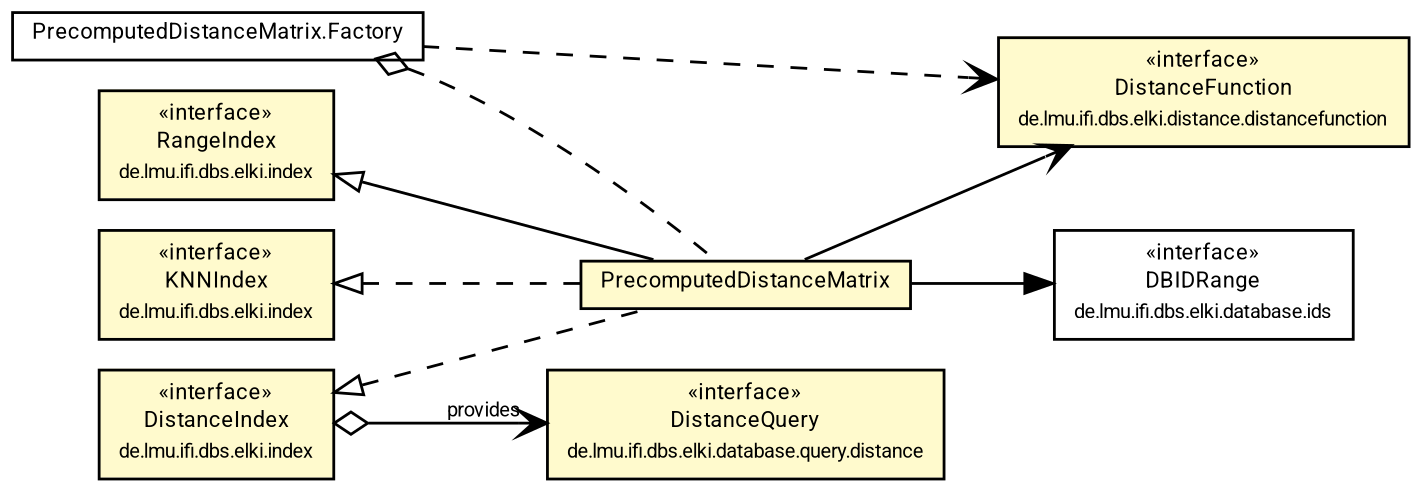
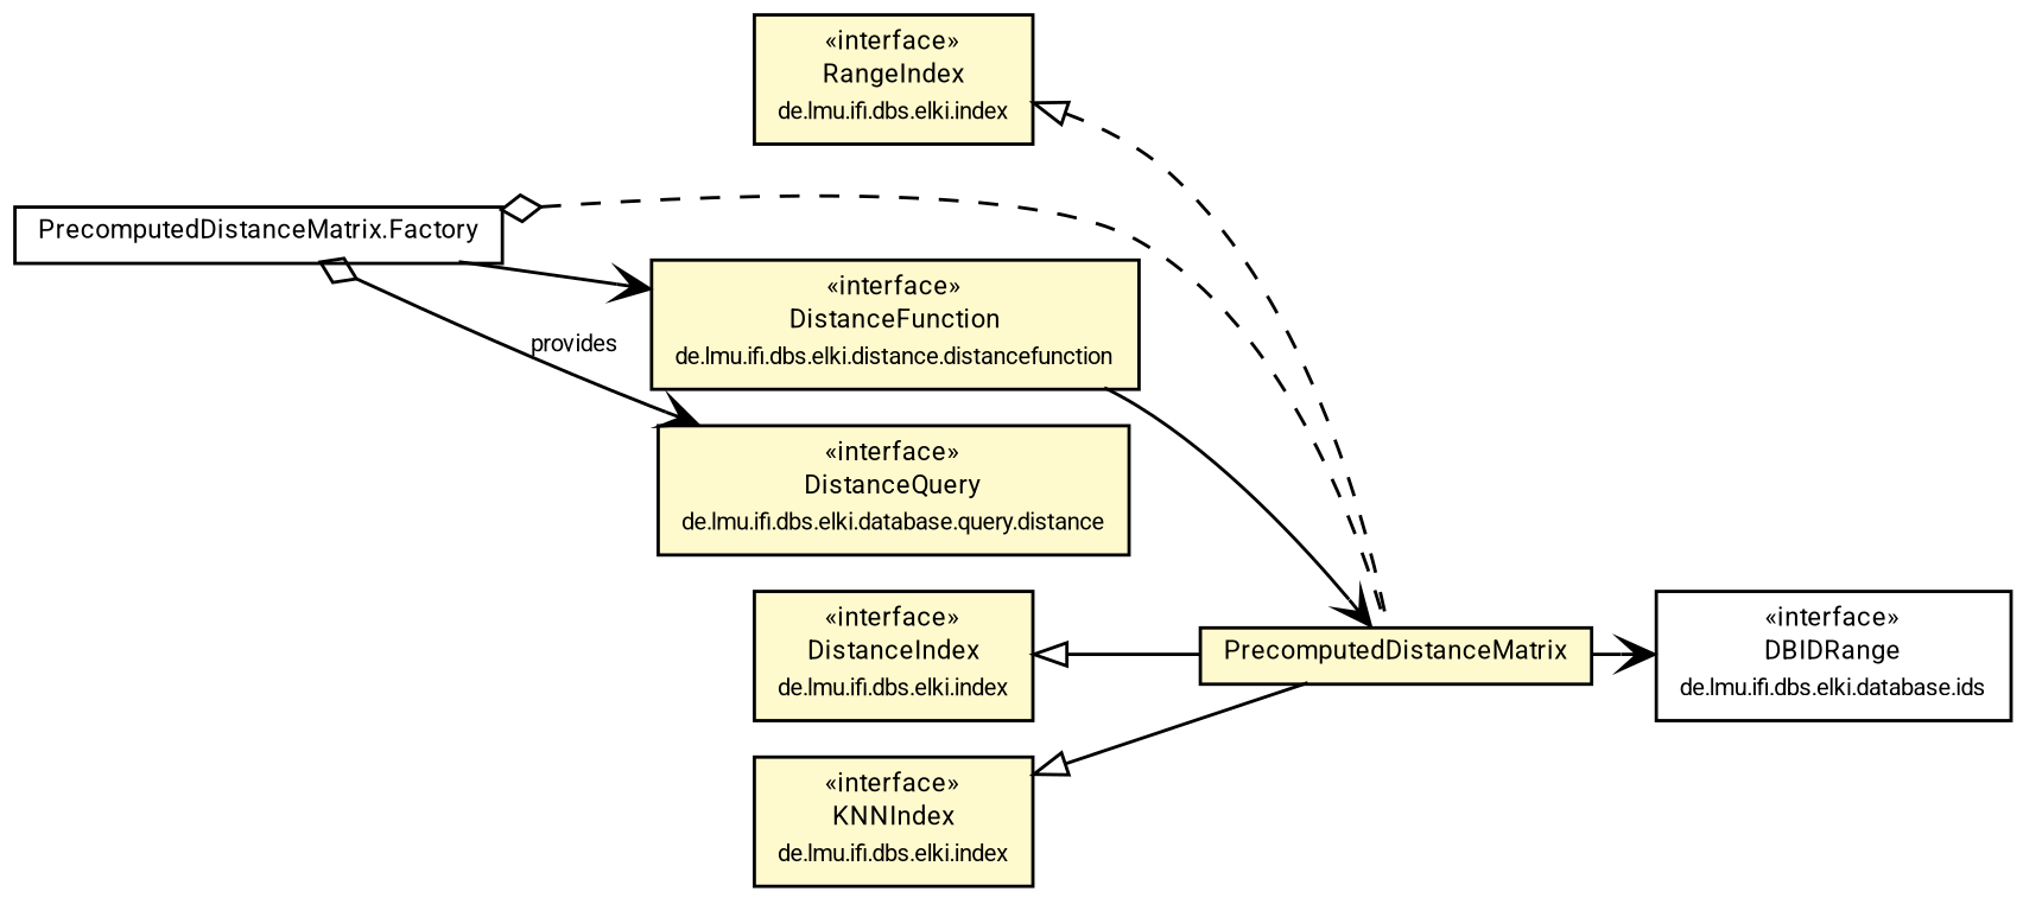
  digraph {
    nodesep=0.15
    rankdir=LR
    ranksep=0.25
    node [fontcolor=black fontname=Roboto fontsize=8 margin=0 shape=plaintext]
    edge [color=black dir=back fontname=Roboto fontsize=7 labelfontname=Roboto labelfontsize=7 weight=9 arrowhead=open]
    n1 [height=0 label=<<table title="de.lmu.ifi.dbs.elki.index.RangeIndex" border="0" cellborder="1" cellspacing="0" cellpadding="2" bgcolor="LemonChiffon" href="../RangeIndex.html" target="_parent"> 		<tr><td><table border="0" cellspacing="0" cellpadding="1"> 		<tr><td align="center" balign="center"> &#171;interface&#187; </td></tr> 		<tr><td align="center" balign="center"> <font face="Roboto">RangeIndex</font> </td></tr> 		<tr><td align="center" balign="center"> <font face="Roboto" point-size="7.0">de.lmu.ifi.dbs.elki.index</font> </td></tr> 		</table></td></tr> 		</table>> width=0]
    n2 [height=0 label=<<table title="de.lmu.ifi.dbs.elki.index.distancematrix.PrecomputedDistanceMatrix" border="0" cellborder="1" cellspacing="0" cellpadding="2" bgcolor="lemonChiffon" href="PrecomputedDistanceMatrix.html" target="_parent"> 		<tr><td><table border="0" cellspacing="0" cellpadding="1"> 		<tr><td align="center" balign="center"> <font face="Roboto">PrecomputedDistanceMatrix</font> </td></tr> 		</table></td></tr> 		</table>> width=0]
    n3 [height=0 label=<<table title="de.lmu.ifi.dbs.elki.distance.distancefunction.DistanceFunction" border="0" cellborder="1" cellspacing="0" cellpadding="2" bgcolor="LemonChiffon" href="../../distance/distancefunction/DistanceFunction.html" target="_parent"> 		<tr><td><table border="0" cellspacing="0" cellpadding="1"> 		<tr><td align="center" balign="center"> &#171;interface&#187; </td></tr> 		<tr><td align="center" balign="center"> <font face="Roboto">DistanceFunction</font> </td></tr> 		<tr><td align="center" balign="center"> <font face="Roboto" point-size="7.0">de.lmu.ifi.dbs.elki.distance.distancefunction</font> </td></tr> 		</table></td></tr> 		</table>> width=0]
    n4 [height=0 label=<<table title="de.lmu.ifi.dbs.elki.database.ids.DBIDRange" border="0" cellborder="1" cellspacing="0" cellpadding="2" href="../../database/ids/DBIDRange.html" target="_parent"> 		<tr><td><table border="0" cellspacing="0" cellpadding="1"> 		<tr><td align="center" balign="center"> &#171;interface&#187; </td></tr> 		<tr><td align="center" balign="center"> <font face="Roboto">DBIDRange</font> </td></tr> 		<tr><td align="center" balign="center"> <font face="Roboto" point-size="7.0">de.lmu.ifi.dbs.elki.database.ids</font> </td></tr> 		</table></td></tr> 		</table>> width=0]
    n5 [height=0 label=<<table title="de.lmu.ifi.dbs.elki.index.DistanceIndex" border="0" cellborder="1" cellspacing="0" cellpadding="2" bgcolor="LemonChiffon" href="../DistanceIndex.html" target="_parent"> 		<tr><td><table border="0" cellspacing="0" cellpadding="1"> 		<tr><td align="center" balign="center"> &#171;interface&#187; </td></tr> 		<tr><td align="center" balign="center"> <font face="Roboto">DistanceIndex</font> </td></tr> 		<tr><td align="center" balign="center"> <font face="Roboto" point-size="7.0">de.lmu.ifi.dbs.elki.index</font> </td></tr> 		</table></td></tr> 		</table>> width=0]
    n6 [height=0 label=<<table title="de.lmu.ifi.dbs.elki.database.query.distance.DistanceQuery" border="0" cellborder="1" cellspacing="0" cellpadding="2" bgcolor="LemonChiffon" href="../../database/query/distance/DistanceQuery.html" target="_parent"> 		<tr><td><table border="0" cellspacing="0" cellpadding="1"> 		<tr><td align="center" balign="center"> &#171;interface&#187; </td></tr> 		<tr><td align="center" balign="center"> <font face="Roboto">DistanceQuery</font> </td></tr> 		<tr><td align="center" balign="center"> <font face="Roboto" point-size="7.0">de.lmu.ifi.dbs.elki.database.query.distance</font> </td></tr> 		</table></td></tr> 		</table>> width=0]
    n7 [height=0 label=<<table title="de.lmu.ifi.dbs.elki.index.KNNIndex" border="0" cellborder="1" cellspacing="0" cellpadding="2" bgcolor="LemonChiffon" href="../KNNIndex.html" target="_parent"> 		<tr><td><table border="0" cellspacing="0" cellpadding="1"> 		<tr><td align="center" balign="center"> &#171;interface&#187; </td></tr> 		<tr><td align="center" balign="center"> <font face="Roboto">KNNIndex</font> </td></tr> 		<tr><td align="center" balign="center"> <font face="Roboto" point-size="7.0">de.lmu.ifi.dbs.elki.index</font> </td></tr> 		</table></td></tr> 		</table>> width=0]
    n8 [height=0 label=<<table title="de.lmu.ifi.dbs.elki.index.distancematrix.PrecomputedDistanceMatrix.Factory" border="0" cellborder="1" cellspacing="0" cellpadding="2" href="PrecomputedDistanceMatrix.Factory.html" target="_parent"> 		<tr><td><table border="0" cellspacing="0" cellpadding="1"> 		<tr><td align="center" balign="center"> <font face="Roboto">PrecomputedDistanceMatrix.Factory</font> </td></tr> 		</table></td></tr> 		</table>> width=0]
-   n1 -> n2 [arrowtail=empty style=solid arrowhead=""]
-   n2 -> n3 [weight=1 dir=""]
-   n2 -> n4 [arrowhead=normal weight=1 dir=""]
-   n5 -> n2 [arrowtail=empty style=dashed arrowhead=""]
-   n5 -> n6 [arrowtail=ediamond dir=both label=provides weight=3]
-   n7 -> n2 [arrowtail=empty style=dashed arrowhead=""]
+   n1 -> n2 [arrowtail=empty style=dashed arrowhead=""]
+   n3 -> n2 [weight=1 dir=""]
+   n2 -> n4 [weight=1 dir=""]
+   n5 -> n2 [arrowtail=empty style=solid arrowhead=""]
+   n8 -> n6 [arrowtail=ediamond dir=both label=provides weight=3]
+   n7 -> n2 [arrowtail=empty style=solid arrowhead=""]
    n8 -> n2 [arrowhead=none arrowtail=ediamond style=dashed weight=4]
-   n8 -> n3 [weight=1 style=dashed dir=""]
+   n8 -> n3 [weight=1 dir=""]
  }
